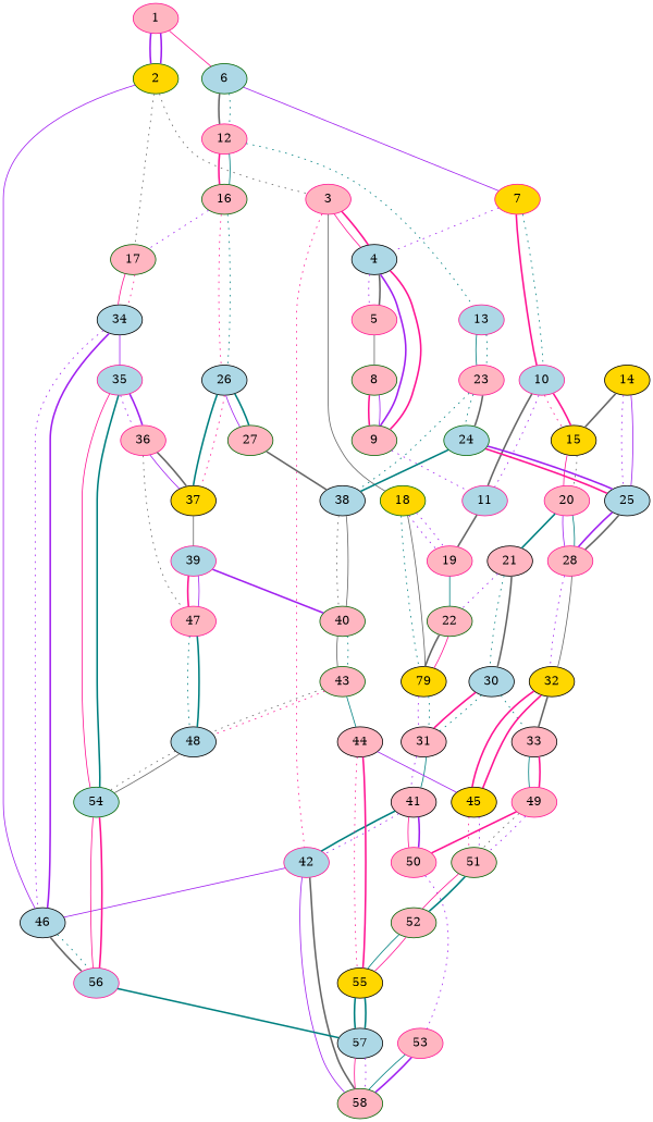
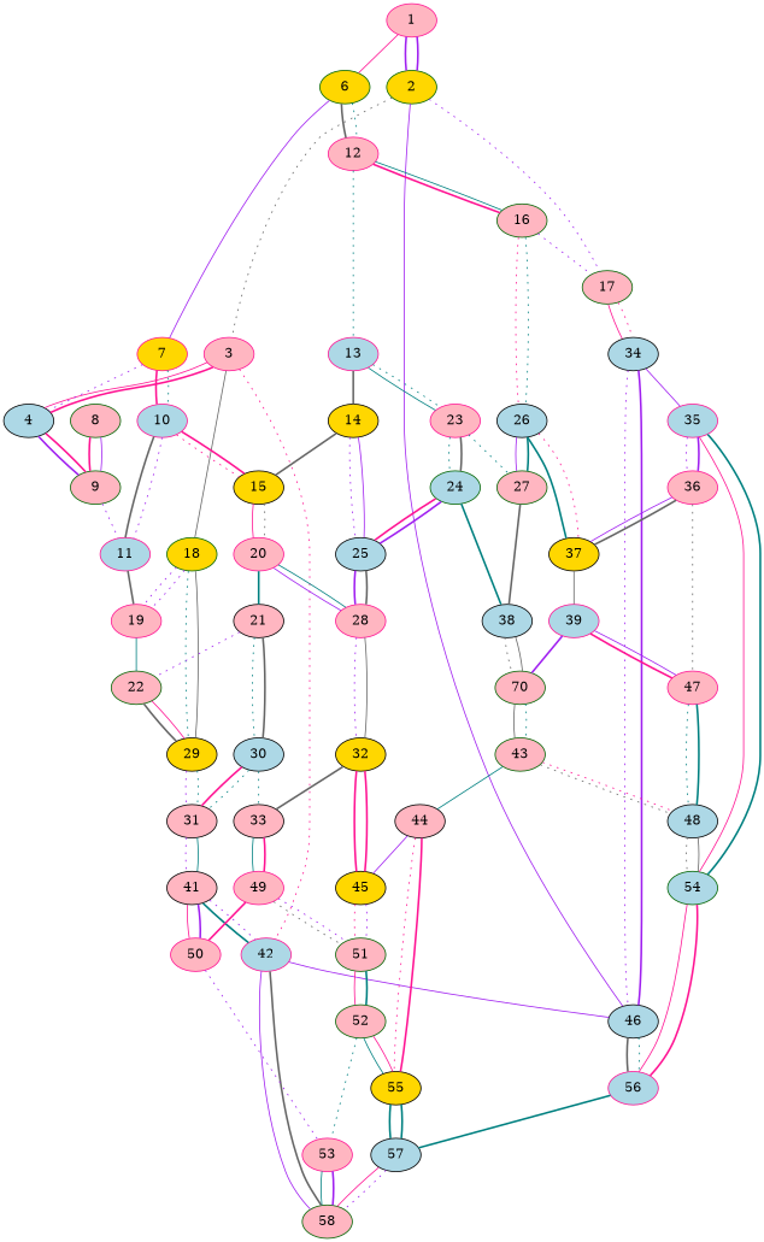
  graph {
    node [color=deeppink fillcolor=lightpink style=filled]
    edge [color=purple style=dotted]
    2 [color=darkgreen fillcolor=gold]
    1
-   6 [color=darkgreen fillcolor=lightblue]
+   6 [color=darkgreen fillcolor=gold]
    3
    17 [color=darkgreen]
    46 [color=black fillcolor=lightblue]
    7 [fillcolor=gold]
    12
    4 [color=black fillcolor=lightblue]
    18 [color=darkgreen fillcolor=gold]
    42 [fillcolor=lightblue]
    34 [color=black fillcolor=lightblue]
    56 [fillcolor=lightblue]
-   5
    9 [color=darkgreen]
    19
-   29 [color=black fillcolor=gold label=79]
+   29 [color=black fillcolor=gold]
    58 [color=darkgreen]
    8 [color=darkgreen]
    11 [fillcolor=lightblue]
    10 [fillcolor=lightblue]
    13 [fillcolor=lightblue]
    16 [color=darkgreen]
    15 [color=black fillcolor=gold]
    20
    22 [color=darkgreen]
    14 [color=black fillcolor=gold]
    23
    26 [color=black fillcolor=lightblue]
    25 [color=black fillcolor=lightblue]
    24 [color=darkgreen fillcolor=lightblue]
    27 [color=darkgreen]
    28
    21 [color=black]
    37 [color=black fillcolor=gold]
    35 [fillcolor=lightblue]
    31 [color=black]
    30 [color=black fillcolor=lightblue]
    32 [color=black fillcolor=gold]
    33 [color=black]
    38 [color=black fillcolor=lightblue]
-   40 [color=darkgreen]
+   40 [color=darkgreen label=70]
    39 [fillcolor=lightblue]
    45 [color=black fillcolor=gold]
    41 [color=black]
    49
    50
    51 [color=darkgreen]
    36
    54 [color=darkgreen fillcolor=lightblue]
    47
    48 [color=black fillcolor=lightblue]
    43 [color=darkgreen]
    44 [color=black]
    53
    55 [color=black fillcolor=gold]
    57 [color=black fillcolor=lightblue]
    52 [color=darkgreen]
    2 -- 3 [color=gray40]
-   2 -- 17 [color=gray40]
+   2 -- 17
    2 -- 46 [style=solid]
    1 -- 2 [style=bold]
    1 -- 2 [style=bold]
    1 -- 6 [color=deeppink style=solid]
    6 -- 7 [style=solid]
    6 -- 12 [color=gray40 style=bold]
    6 -- 12 [color=teal]
    3 -- 4 [color=deeppink style=solid]
    3 -- 4 [color=deeppink style=bold]
    3 -- 18 [color=gray40 style=solid]
    3 -- 42 [color=deeppink]
    17 -- 34 [color=deeppink style=solid]
    17 -- 34 [color=deeppink]
    46 -- 56 [color=gray40 style=bold]
    46 -- 56 [color=teal]
    7 -- 4
    7 -- 10 [color=deeppink style=bold]
    7 -- 10 [color=teal]
    12 -- 13 [color=teal]
    12 -- 16 [color=deeppink style=bold]
    12 -- 16 [color=teal style=solid]
-   4 -- 5
-   4 -- 5 [color=gray40 style=bold]
    4 -- 9 [style=bold]
    4 -- 9 [color=deeppink style=bold]
    18 -- 19
    18 -- 19
    18 -- 29 [color=teal]
    18 -- 29 [color=gray40 style=solid]
    42 -- 46 [style=solid]
    42 -- 58 [style=solid]
    42 -- 58 [color=gray40 style=bold]
    34 -- 46
    34 -- 46 [style=bold]
    34 -- 35 [style=solid]
    56 -- 57 [color=teal style=bold]
-   5 -- 8 [color=gray40 style=solid]
    9 -- 11
    19 -- 22 [color=teal style=solid]
    29 -- 31
    29 -- 31 [color=teal]
    8 -- 9 [color=deeppink style=bold]
    8 -- 9 [style=solid]
    11 -- 19 [color=gray40 style=bold]
    10 -- 11 [color=gray40 style=bold]
    10 -- 11
    10 -- 15 [color=deeppink]
    10 -- 15 [color=deeppink style=bold]
+   13 -- 14 [color=gray40 style=bold]
    13 -- 23 [color=teal style=solid]
    13 -- 23 [color=teal]
    16 -- 17
    16 -- 26 [color=deeppink]
    16 -- 26 [color=teal]
    15 -- 20 [color=deeppink style=solid]
    15 -- 20 [color=gray40]
    20 -- 28 [style=solid]
    20 -- 28 [color=teal style=solid]
    20 -- 21 [color=teal style=bold]
    22 -- 29 [color=gray40 style=bold]
    22 -- 29 [color=deeppink style=solid]
    14 -- 15 [color=gray40 style=bold]
    14 -- 25
    14 -- 25 [style=solid]
    23 -- 24 [color=teal]
    23 -- 24 [color=gray40 style=bold]
-   23 -- 38 [color=teal]
+   23 -- 27 [color=teal]
    26 -- 27 [style=solid]
    26 -- 27 [color=teal style=bold]
    26 -- 37 [color=teal style=bold]
    26 -- 37 [color=deeppink]
    25 -- 28 [style=bold]
    25 -- 28 [color=gray40 style=bold]
    24 -- 25 [color=deeppink style=bold]
    24 -- 25 [style=bold]
    24 -- 38 [color=teal style=bold]
    27 -- 38 [color=gray40 style=bold]
    28 -- 32
    28 -- 32 [color=gray40 style=solid]
    21 -- 22
    21 -- 30 [color=teal]
    21 -- 30 [color=gray40 style=bold]
    37 -- 39 [color=gray40 style=solid]
    35 -- 36
    35 -- 36 [style=bold]
    35 -- 54 [color=deeppink style=solid]
    35 -- 54 [color=teal style=bold]
    31 -- 41
    31 -- 41 [color=teal style=solid]
    30 -- 31 [color=deeppink style=bold]
    30 -- 31 [color=teal]
    30 -- 33 [color=teal]
    32 -- 33 [color=gray40 style=bold]
    32 -- 45 [color=deeppink style=bold]
    32 -- 45 [color=deeppink style=bold]
    33 -- 49 [color=teal style=solid]
    33 -- 49 [color=deeppink style=bold]
    38 -- 40 [color=gray40]
    38 -- 40 [color=gray40 style=solid]
    40 -- 43 [color=gray40 style=solid]
    40 -- 43 [color=teal]
    39 -- 40 [style=bold]
    39 -- 47 [color=deeppink style=bold]
    39 -- 47 [style=solid]
    45 -- 51 [color=deeppink]
    45 -- 51
    41 -- 42 [color=teal style=bold]
    41 -- 42
    41 -- 50 [color=deeppink style=solid]
    41 -- 50 [style=bold]
    49 -- 50 [color=deeppink style=bold]
    49 -- 51 [color=gray40]
    49 -- 51
    50 -- 53
    51 -- 52 [color=deeppink style=solid]
    51 -- 52 [color=teal style=bold]
    36 -- 37 [style=solid]
    36 -- 37 [color=gray40 style=bold]
    36 -- 47 [color=gray40]
    54 -- 56 [color=deeppink style=solid]
    54 -- 56 [color=deeppink style=bold]
    47 -- 48 [color=teal]
    47 -- 48 [color=teal style=bold]
    48 -- 54 [color=gray40]
    48 -- 54 [color=gray40 style=solid]
    43 -- 48 [color=gray40]
    43 -- 48 [color=deeppink]
    43 -- 44 [color=teal style=solid]
    44 -- 45 [style=solid]
    44 -- 55 [color=deeppink]
    44 -- 55 [color=deeppink style=bold]
    53 -- 58 [color=teal style=solid]
    53 -- 58 [style=bold]
    55 -- 57 [color=teal style=bold]
    55 -- 57 [color=teal style=bold]
    57 -- 58 [color=deeppink style=solid]
    57 -- 58
+   52 -- 53 [color=teal]
    52 -- 55 [color=teal style=solid]
    52 -- 55 [color=deeppink style=solid]
  }
